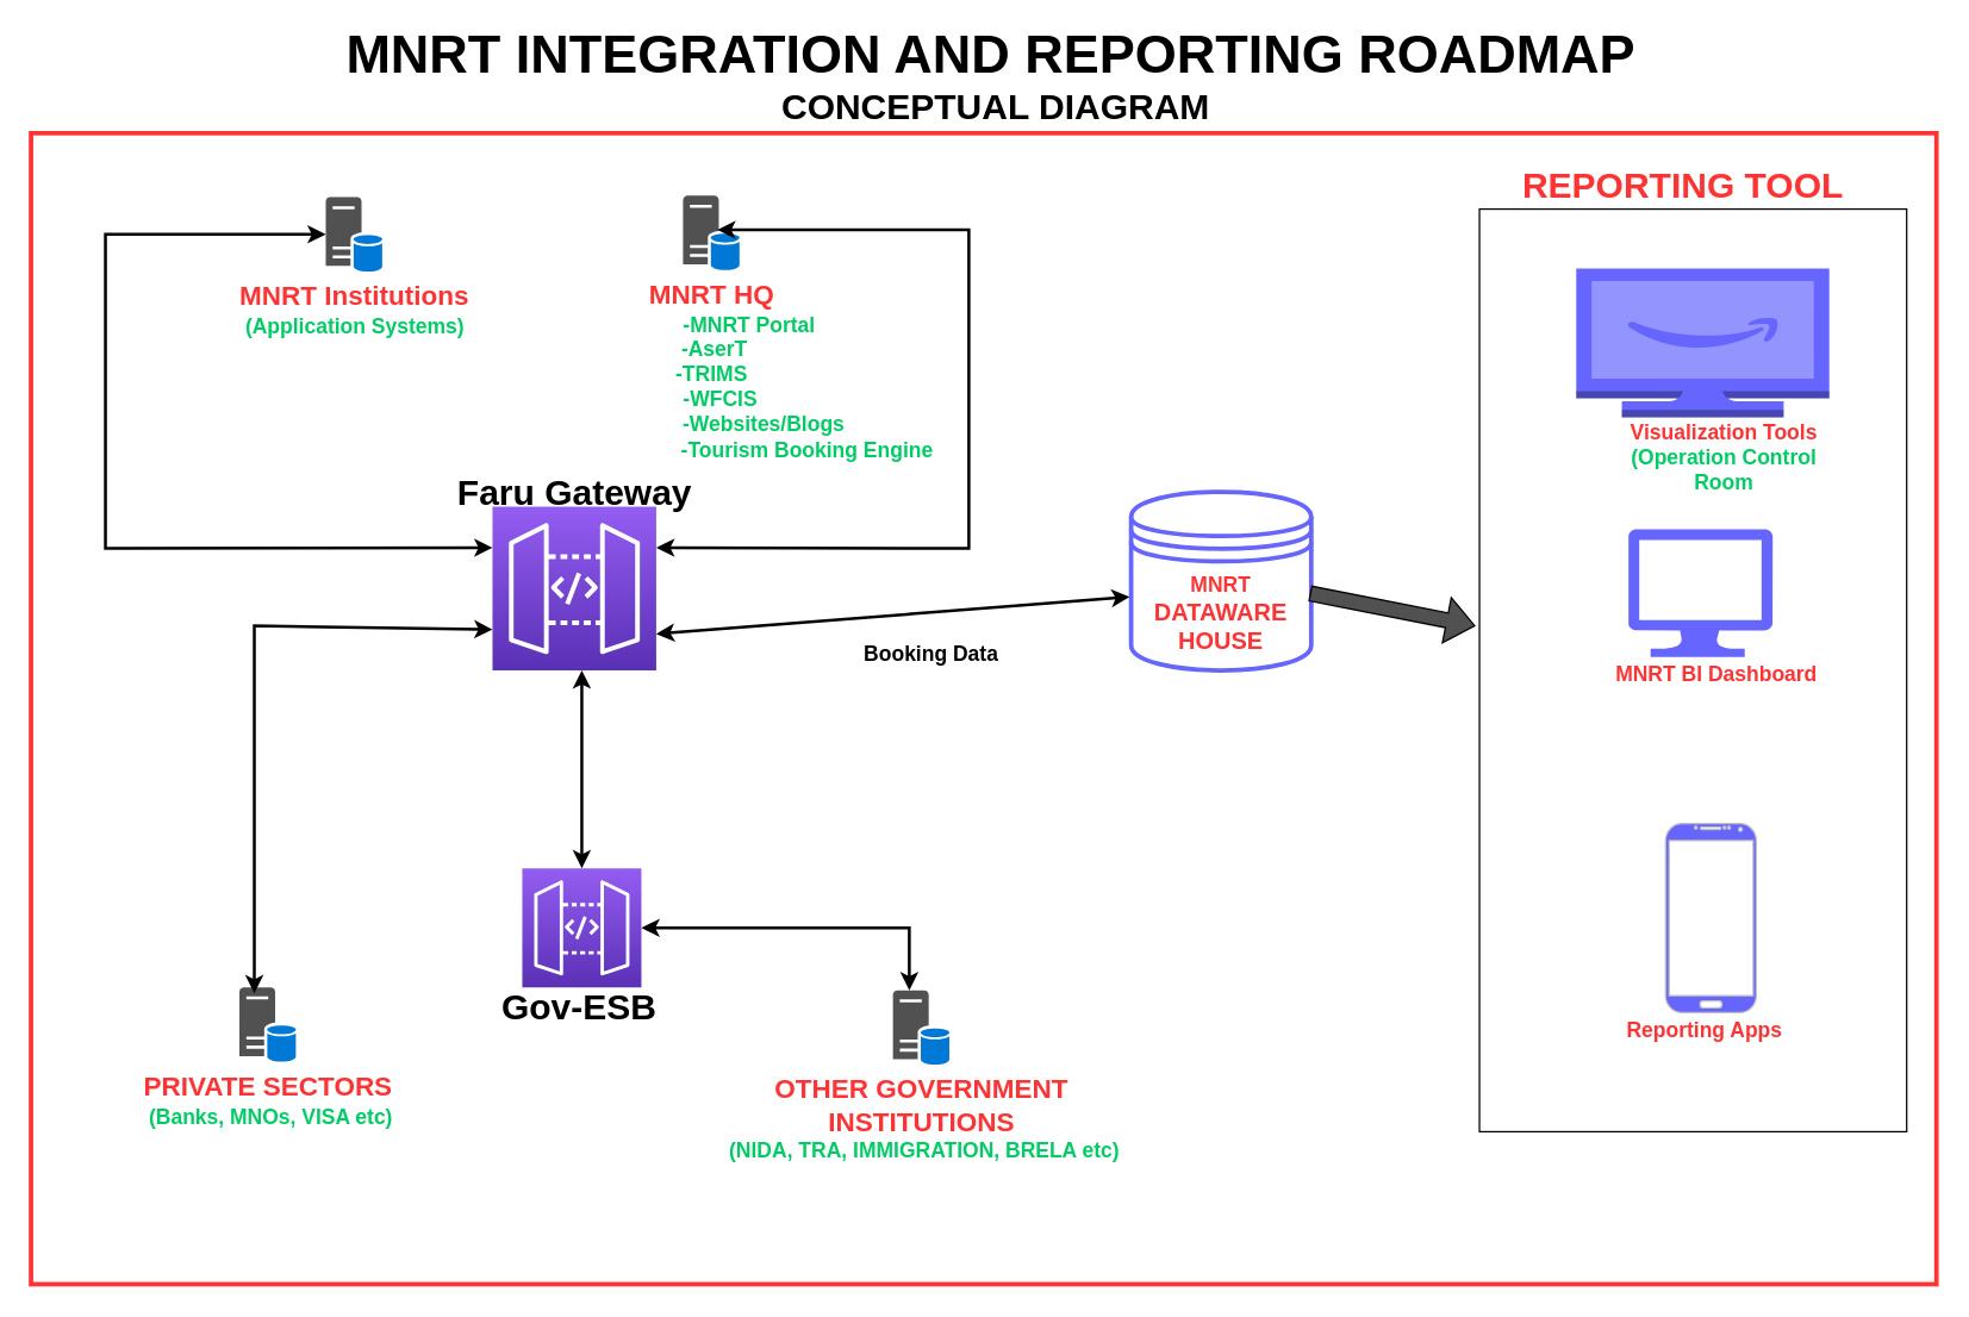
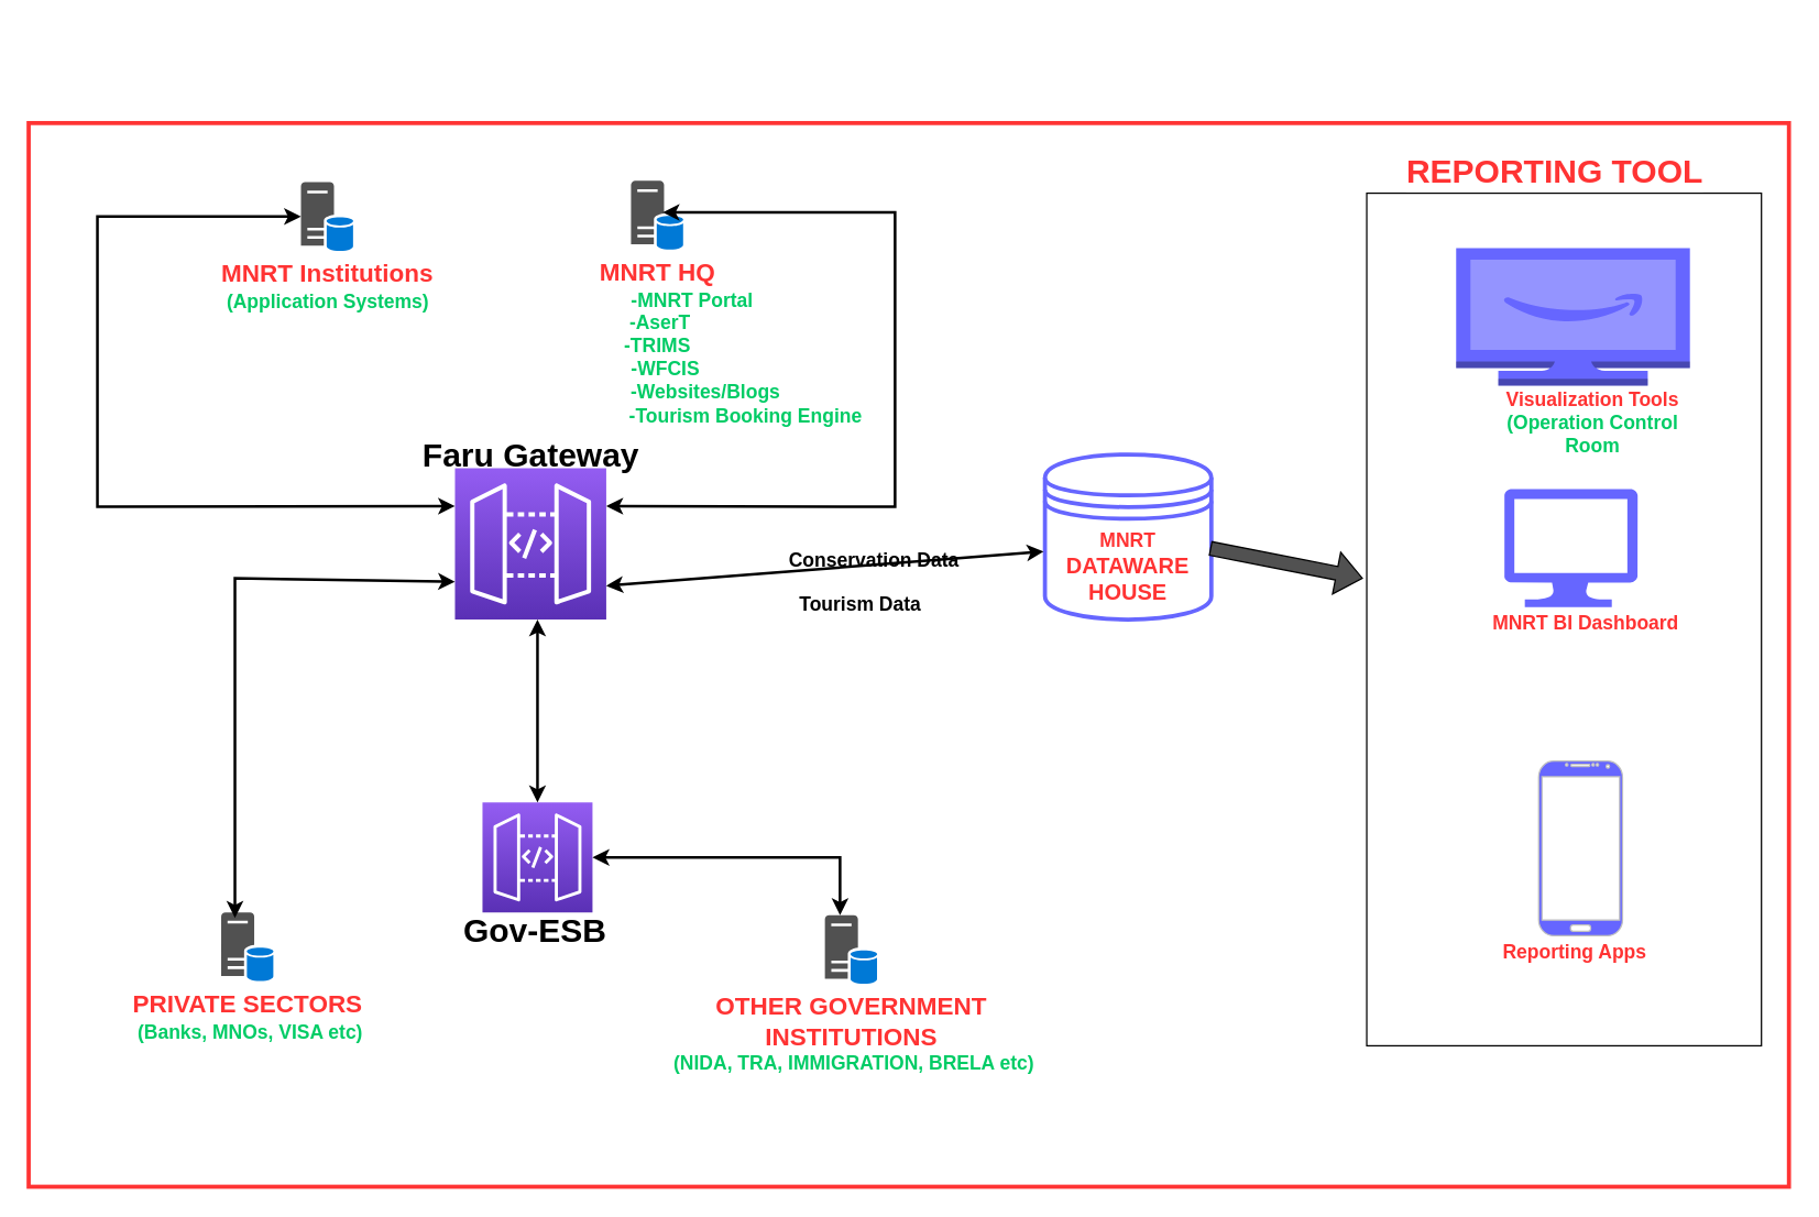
  <mxCell id="0" />
  <mxCell id="1" parent="0" />
  <mxCell id="2" value="" style="rounded=0;whiteSpace=wrap;html=1;" vertex="1" parent="1"><mxGeometry x="993" y="140" width="287" height="620" as="geometry" /></mxCell>
  <mxCell id="3" value="" style="rounded=0;whiteSpace=wrap;html=1;strokeColor=#FF3333;dashed=2;fillColor=none;strokeWidth=3;" parent="1" vertex="1"><mxGeometry x="20" y="89" width="1280" height="773.5" as="geometry" /></mxCell>
  <mxCell id="4" value="" style="sketch=0;points=[[0,0,0,0,0],[0,0.25,0,0,0],[0,0.5,0,0,0],[0,0.75,0,0,0],[0,1,0,0,0],[0.25,0,0,0,0],[0.25,1,0,0,0],[0.5,0,0,0,0],[0.5,1,0,0,0],[0.75,0,0,0,0],[0.75,1,0,0,0],[1,0,0,0,0],[1,0.25,0,0,0],[1,0.5,0,0,0],[1,0.75,0,0,0],[1,1,0,0,0]];outlineConnect=0;fontColor=#232F3E;gradientColor=#945DF2;gradientDirection=north;fillColor=#5A30B5;strokeColor=#ffffff;dashed=0;verticalLabelPosition=top;verticalAlign=top;align=center;html=1;fontSize=12;fontStyle=0;aspect=fixed;shape=mxgraph.aws4.resourceIcon;resIcon=mxgraph.aws4.api_gateway;" parent="1" vertex="1"><mxGeometry x="330" y="340" width="110" height="110" as="geometry" /></mxCell>
  <mxCell id="5" value="" style="verticalLabelPosition=bottom;html=1;verticalAlign=top;align=center;strokeColor=none;fillColor=#6666FF;shape=mxgraph.azure.computer;pointerEvents=1;" parent="1" vertex="1"><mxGeometry x="1093" y="355" width="97" height="86" as="geometry" /></mxCell>
  <mxCell id="6" value="" style="shape=image;html=1;verticalAlign=top;verticalLabelPosition=bottom;labelBackgroundColor=#ffffff;imageAspect=0;aspect=fixed;image=https://cdn0.iconfinder.com/data/icons/business-startup-10/50/60-128.png" parent="1" vertex="1"><mxGeometry x="1113" y="360" width="58" height="58" as="geometry" /></mxCell>
  <mxCell id="7" value="&lt;div&gt;&lt;font style=&quot;font-size: 14px;&quot;&gt;&lt;b&gt;&lt;font color=&quot;#ff3333&quot;&gt;MNRT&lt;/font&gt;&lt;/b&gt;&lt;/font&gt;&lt;/div&gt;&lt;div&gt;&lt;font size=&quot;3&quot; color=&quot;#ff3333&quot;&gt;&lt;b&gt;DATAWARE HOUSE&lt;/b&gt;&lt;br&gt;&lt;/font&gt;&lt;/div&gt;" style="shape=datastore;whiteSpace=wrap;html=1;strokeWidth=3;strokeColor=#6666FF;" parent="1" vertex="1"><mxGeometry x="759" y="330" width="121" height="120" as="geometry" /></mxCell>
  <mxCell id="8" value="&lt;div&gt;&lt;b&gt;&lt;font style=&quot;font-size: 18px;&quot; color=&quot;#ff3333&quot;&gt;MNRT Institutions&lt;br&gt;&lt;/font&gt;&lt;/b&gt;&lt;/div&gt;&lt;div align=&quot;left&quot;&gt;&lt;b&gt;&lt;font style=&quot;font-size: 14px;&quot; color=&quot;#00cc66&quot;&gt;&amp;nbsp;(Application Systems)&lt;br&gt;&lt;/font&gt;&lt;/b&gt;&lt;/div&gt;" style="sketch=0;pointerEvents=1;shadow=0;dashed=0;html=1;strokeColor=none;labelPosition=center;verticalLabelPosition=bottom;verticalAlign=top;align=center;fillColor=#515151;shape=mxgraph.mscae.system_center.primary_site" parent="1" vertex="1"><mxGeometry x="218" y="132" width="38" height="50" as="geometry" /></mxCell>
  <mxCell id="9" value="&lt;b&gt;&lt;font style=&quot;font-size: 24px;&quot;&gt;Faru Gateway&lt;/font&gt;&lt;/b&gt;" style="text;html=1;align=center;verticalAlign=middle;resizable=0;points=[];autosize=1;strokeColor=none;fillColor=none;color=ffffff" parent="1" vertex="1"><mxGeometry x="295" y="311" width="180" height="40" as="geometry" /></mxCell>
  <mxCell id="10" value="" style="sketch=0;points=[[0,0,0,0,0],[0,0.25,0,0,0],[0,0.5,0,0,0],[0,0.75,0,0,0],[0,1,0,0,0],[0.25,0,0,0,0],[0.25,1,0,0,0],[0.5,0,0,0,0],[0.5,1,0,0,0],[0.75,0,0,0,0],[0.75,1,0,0,0],[1,0,0,0,0],[1,0.25,0,0,0],[1,0.5,0,0,0],[1,0.75,0,0,0],[1,1,0,0,0]];outlineConnect=0;fontColor=#232F3E;gradientColor=#945DF2;gradientDirection=north;fillColor=#5A30B5;strokeColor=#ffffff;dashed=0;verticalLabelPosition=top;verticalAlign=top;align=center;html=1;fontSize=12;fontStyle=0;aspect=fixed;shape=mxgraph.aws4.resourceIcon;resIcon=mxgraph.aws4.api_gateway;" parent="1" vertex="1"><mxGeometry x="350" y="583" width="80" height="80" as="geometry" /></mxCell>
  <mxCell id="11" value="&lt;font style=&quot;font-size: 24px;&quot;&gt;&lt;b&gt;Gov-ESB&lt;/b&gt;&lt;/font&gt;" style="text;html=1;align=center;verticalAlign=middle;resizable=0;points=[];autosize=1;strokeColor=none;fillColor=none;color=ffffff" parent="1" vertex="1"><mxGeometry x="323" y="657" width="130" height="40" as="geometry" /></mxCell>
  <mxCell id="12" value="&lt;div&gt;&lt;b&gt;&lt;font style=&quot;font-size: 18px;&quot; color=&quot;#ff3333&quot;&gt;PRIVATE SECTORS&lt;/font&gt;&lt;/b&gt;&lt;/div&gt;&lt;div&gt;&lt;b&gt;&lt;font style=&quot;font-size: 14px;&quot; color=&quot;#00cc66&quot;&gt;&amp;nbsp;(Banks, MNOs, VISA etc)&lt;br&gt;&lt;/font&gt;&lt;/b&gt;&lt;/div&gt;" style="sketch=0;pointerEvents=1;shadow=0;dashed=0;html=1;strokeColor=none;labelPosition=center;verticalLabelPosition=bottom;verticalAlign=top;align=center;fillColor=#515151;shape=mxgraph.mscae.system_center.primary_site" parent="1" vertex="1"><mxGeometry x="160" y="663" width="38" height="50" as="geometry" /></mxCell>
  <mxCell id="13" value="&lt;div&gt;&lt;font style=&quot;font-size: 18px;&quot; color=&quot;#ff3333&quot;&gt;&lt;b&gt;MNRT HQ&lt;/b&gt;&lt;/font&gt;&lt;font size=&quot;3&quot; color=&quot;#ff3333&quot;&gt;&lt;b&gt;&lt;br&gt;&lt;/b&gt;&lt;/font&gt;&lt;/div&gt;&lt;div&gt;&lt;font style=&quot;font-size: 14px;&quot; color=&quot;#00cc66&quot;&gt;&lt;b&gt;&amp;nbsp;&amp;nbsp;&amp;nbsp;&amp;nbsp;&amp;nbsp;&amp;nbsp;&amp;nbsp;&amp;nbsp;&amp;nbsp;&amp;nbsp;&amp;nbsp;&amp;nbsp; -MNRT Portal&lt;br&gt;&lt;/b&gt;&lt;/font&gt;&lt;/div&gt;&lt;div&gt;&lt;font style=&quot;font-size: 14px;&quot; color=&quot;#00cc66&quot;&gt;&lt;b&gt;&amp;nbsp;-AserT&lt;/b&gt;&lt;/font&gt;&lt;font style=&quot;font-size: 14px;&quot; color=&quot;#00cc66&quot;&gt;&lt;b&gt;&lt;br&gt;&lt;/b&gt;&lt;/font&gt;&lt;/div&gt;&lt;div&gt;&lt;font style=&quot;font-size: 14px;&quot; color=&quot;#00cc66&quot;&gt;&lt;b&gt;-TRIMS&lt;br&gt;&lt;/b&gt;&lt;/font&gt;&lt;/div&gt;&lt;div&gt;&lt;font style=&quot;font-size: 14px;&quot; color=&quot;#00cc66&quot;&gt;&lt;b&gt;&amp;nbsp;&amp;nbsp; -WFCIS&lt;/b&gt;&lt;/font&gt;&lt;/div&gt;&lt;div&gt;&lt;font style=&quot;font-size: 14px;&quot; color=&quot;#00cc66&quot;&gt;&lt;b&gt;&amp;nbsp;&amp;nbsp;&amp;nbsp;&amp;nbsp;&amp;nbsp;&amp;nbsp;&amp;nbsp;&amp;nbsp;&amp;nbsp;&amp;nbsp;&amp;nbsp;&amp;nbsp;&amp;nbsp;&amp;nbsp;&amp;nbsp;&amp;nbsp;&amp;nbsp; -Websites/Blogs&lt;/b&gt;&lt;/font&gt;&lt;/div&gt;&lt;div&gt;&lt;font style=&quot;font-size: 14px;&quot; color=&quot;#00cc66&quot;&gt;&lt;b&gt;&amp;nbsp;&amp;nbsp;&amp;nbsp;&amp;nbsp;&amp;nbsp;&amp;nbsp;&amp;nbsp;&amp;nbsp;&amp;nbsp;&amp;nbsp;&amp;nbsp;&amp;nbsp;&amp;nbsp;&amp;nbsp;&amp;nbsp;&amp;nbsp;&amp;nbsp;&amp;nbsp;&amp;nbsp;&amp;nbsp;&amp;nbsp;&amp;nbsp;&amp;nbsp;&amp;nbsp;&amp;nbsp;&amp;nbsp;&amp;nbsp;&amp;nbsp;&amp;nbsp;&amp;nbsp;&amp;nbsp;&amp;nbsp; -Tourism Booking Engine&lt;br&gt;&lt;/b&gt;&lt;/font&gt;&lt;/div&gt;" style="sketch=0;pointerEvents=1;shadow=0;dashed=0;html=1;strokeColor=none;labelPosition=center;verticalLabelPosition=bottom;verticalAlign=top;align=center;fillColor=#515151;shape=mxgraph.mscae.system_center.primary_site" parent="1" vertex="1"><mxGeometry x="458" y="131" width="38" height="50" as="geometry" /></mxCell>
  <mxCell id="14" value="" style="endArrow=classic;startArrow=classic;html=1;rounded=0;shadow=0;strokeColor=default;strokeWidth=2;align=center;verticalAlign=middle;fontFamily=Helvetica;fontSize=11;fontColor=default;labelBackgroundColor=default;fillColor=#515151;entryX=0;entryY=0.75;entryDx=0;entryDy=0;entryPerimeter=0;exitX=0.263;exitY=0.08;exitDx=0;exitDy=0;exitPerimeter=0;" parent="1" source="12" target="4" edge="1"><mxGeometry width="50" height="50" relative="1" as="geometry"><mxPoint x="217" y="743" as="sourcePoint" /><mxPoint x="317" y="523" as="targetPoint" /><Array as="points"><mxPoint x="170" y="640" /><mxPoint x="170" y="420" /></Array></mxGeometry></mxCell>
  <mxCell id="15" value="" style="endArrow=classic;startArrow=classic;html=1;rounded=0;shadow=0;strokeColor=default;strokeWidth=2;align=center;verticalAlign=middle;fontFamily=Helvetica;fontSize=11;fontColor=default;labelBackgroundColor=default;fillColor=#515151;exitX=0.5;exitY=0;exitDx=0;exitDy=0;exitPerimeter=0;" parent="1" source="10" edge="1"><mxGeometry width="50" height="50" relative="1" as="geometry"><mxPoint x="390" y="573" as="sourcePoint" /><mxPoint x="390" y="450" as="targetPoint" /><Array as="points"><mxPoint x="390" y="473" /></Array></mxGeometry></mxCell>
  <mxCell id="16" style="edgeStyle=none;rounded=0;orthogonalLoop=1;jettySize=auto;html=1;entryX=0.5;entryY=0;entryDx=0;entryDy=0;entryPerimeter=0;shadow=0;strokeColor=default;strokeWidth=2;align=center;verticalAlign=middle;fontFamily=Helvetica;fontSize=11;fontColor=default;labelBackgroundColor=default;startArrow=classic;endArrow=classic;fillColor=#515151;" parent="1" source="10" target="10" edge="1"><mxGeometry relative="1" as="geometry" /></mxCell>
  <mxCell id="17" value="" style="endArrow=classic;startArrow=classic;html=1;rounded=0;shadow=0;strokeColor=default;strokeWidth=2;align=center;verticalAlign=middle;fontFamily=Helvetica;fontSize=11;fontColor=default;labelBackgroundColor=default;fillColor=#515151;entryX=0;entryY=0.5;entryDx=0;entryDy=0;entryPerimeter=0;exitX=0;exitY=0.25;exitDx=0;exitDy=0;exitPerimeter=0;" parent="1" source="4" target="8" edge="1"><mxGeometry width="50" height="50" relative="1" as="geometry"><mxPoint x="334" y="500" as="sourcePoint" /><mxPoint x="247" y="156" as="targetPoint" /><Array as="points"><mxPoint x="70" y="368" /><mxPoint x="70" y="157" /></Array></mxGeometry></mxCell>
  <mxCell id="18" value="" style="endArrow=classic;startArrow=classic;html=1;rounded=0;shadow=0;strokeColor=default;strokeWidth=2;align=center;verticalAlign=middle;fontFamily=Helvetica;fontSize=11;fontColor=default;labelBackgroundColor=default;fillColor=#515151;exitX=1;exitY=0.25;exitDx=0;exitDy=0;exitPerimeter=0;entryX=0.605;entryY=0.46;entryDx=0;entryDy=0;entryPerimeter=0;" parent="1" source="4" target="13" edge="1"><mxGeometry width="50" height="50" relative="1" as="geometry"><mxPoint x="390" y="372" as="sourcePoint" /><mxPoint x="390" y="212" as="targetPoint" /><Array as="points"><mxPoint x="650" y="368" /><mxPoint x="650" y="260" /><mxPoint x="650" y="154" /></Array></mxGeometry></mxCell>
  <mxCell id="19" value="" style="endArrow=classic;startArrow=classic;html=1;rounded=0;shadow=0;strokeColor=default;strokeWidth=2;align=center;verticalAlign=middle;fontFamily=Helvetica;fontSize=11;fontColor=default;labelBackgroundColor=default;fillColor=#515151;exitX=-0.008;exitY=0.588;exitDx=0;exitDy=0;entryX=1;entryY=0.75;entryDx=0;entryDy=0;entryPerimeter=0;exitPerimeter=0;" parent="1" source="7" edge="1"><mxGeometry width="50" height="50" relative="1" as="geometry"><mxPoint x="759" y="387" as="sourcePoint" /><mxPoint x="440" y="425.5" as="targetPoint" /><Array as="points" /></mxGeometry></mxCell>
  <mxCell id="20" value="" style="verticalLabelPosition=bottom;verticalAlign=top;html=1;shadow=0;dashed=0;strokeWidth=1;shape=mxgraph.android.phone2;strokeColor=#c0c0c0;fontFamily=Helvetica;fontSize=11;fontColor=default;labelBackgroundColor=default;fillColor=#6666FF;" parent="1" vertex="1"><mxGeometry x="1118" y="553" width="61" height="127" as="geometry" /></mxCell>
  <mxCell id="21" value="&lt;font style=&quot;font-size: 14px;&quot; color=&quot;#ff3333&quot;&gt;&lt;b&gt;Reporting Apps&lt;br&gt;&lt;/b&gt;&lt;/font&gt;" style="text;html=1;align=center;verticalAlign=middle;whiteSpace=wrap;rounded=0;fontFamily=Helvetica;fontSize=11;fontColor=default;labelBackgroundColor=default;" parent="1" vertex="1"><mxGeometry x="1072" y="677" width="144.5" height="30" as="geometry" /></mxCell>
- <mxCell id="22" value="&lt;div&gt;&lt;b&gt;&lt;font style=&quot;font-size: 36px;&quot;&gt;MNRT INTEGRATION AND REPORTING ROADMAP&lt;/font&gt;&lt;/b&gt;&lt;/div&gt;&lt;div&gt;&lt;font style=&quot;font-size: 24px;&quot;&gt;&lt;b&gt;&lt;font&gt;&amp;nbsp;CONCEPTUAL DIAGRAM &lt;/font&gt;&lt;/b&gt;&lt;/font&gt;&lt;/div&gt;" style="text;html=1;align=center;verticalAlign=middle;whiteSpace=wrap;rounded=0;fontFamily=Helvetica;fontSize=11;fontColor=default;labelBackgroundColor=default;" parent="1" vertex="1"><mxGeometry x="30" y="20" width="1270" height="60" as="geometry" /></mxCell>
- <mxCell id="24" value="&lt;font style=&quot;font-size: 14px;&quot;&gt;&lt;b&gt;Booking Data&lt;/b&gt;&lt;/font&gt;" style="text;html=1;align=center;verticalAlign=middle;whiteSpace=wrap;rounded=0;" vertex="1" parent="1"><mxGeometry x="560" y="424" width="130" height="30" as="geometry" /></mxCell>
+ <mxCell id="23" value="&lt;b&gt;&lt;font style=&quot;font-size: 14px;&quot;&gt;Conservation Data&lt;/font&gt;&lt;/b&gt;" style="text;html=1;align=center;verticalAlign=middle;whiteSpace=wrap;rounded=0;" vertex="1" parent="1"><mxGeometry x="570" y="392" width="130" height="30" as="geometry" /></mxCell>
+ <mxCell id="24" value="&lt;font style=&quot;font-size: 14px;&quot;&gt;&lt;b&gt;Tourism Data&lt;/b&gt;&lt;/font&gt;" style="text;html=1;align=center;verticalAlign=middle;whiteSpace=wrap;rounded=0;" vertex="1" parent="1"><mxGeometry x="560" y="424" width="130" height="30" as="geometry" /></mxCell>
  <mxCell id="25" value="&lt;div&gt;&lt;b&gt;&lt;font style=&quot;font-size: 18px;&quot; color=&quot;#ff3333&quot;&gt;OTHER GOVERNMENT&lt;/font&gt;&lt;/b&gt;&lt;/div&gt;&lt;div&gt;&lt;b&gt;&lt;font style=&quot;font-size: 18px;&quot; color=&quot;#ff3333&quot;&gt;INSTITUTIONS&lt;br&gt;&lt;/font&gt;&lt;/b&gt;&lt;/div&gt;&lt;div&gt;&lt;b&gt;&lt;font style=&quot;font-size: 14px;&quot; color=&quot;#00cc66&quot;&gt;&amp;nbsp;(NIDA, TRA, IMMIGRATION, BRELA etc)&lt;br&gt;&lt;/font&gt;&lt;/b&gt;&lt;/div&gt;" style="sketch=0;pointerEvents=1;shadow=0;dashed=0;html=1;strokeColor=none;labelPosition=center;verticalLabelPosition=bottom;verticalAlign=top;align=center;fillColor=#515151;shape=mxgraph.mscae.system_center.primary_site" vertex="1" parent="1"><mxGeometry x="599" y="665" width="38" height="50" as="geometry" /></mxCell>
  <mxCell id="26" value="" style="endArrow=classic;startArrow=classic;html=1;rounded=0;shadow=0;strokeColor=default;strokeWidth=2;align=center;verticalAlign=middle;fontFamily=Helvetica;fontSize=11;fontColor=default;labelBackgroundColor=default;fillColor=#515151;entryX=1;entryY=0.5;entryDx=0;entryDy=0;entryPerimeter=0;exitX=0.31;exitY=0.044;exitDx=0;exitDy=0;exitPerimeter=0;" edge="1" parent="1" target="10"><mxGeometry width="50" height="50" relative="1" as="geometry"><mxPoint x="610" y="665" as="sourcePoint" /><mxPoint x="652" y="531" as="targetPoint" /><Array as="points"><mxPoint x="610" y="640" /><mxPoint x="610" y="623" /></Array></mxGeometry></mxCell>
  <mxCell id="27" value="" style="outlineConnect=0;dashed=0;verticalLabelPosition=bottom;verticalAlign=top;align=center;html=1;shape=mxgraph.aws3.fire_tv;fillColor=#6666FF;gradientColor=none;" vertex="1" parent="1"><mxGeometry x="1058" y="180" width="170" height="100" as="geometry" /></mxCell>
  <mxCell id="28" value="&lt;div&gt;&lt;font style=&quot;font-size: 14px;&quot; color=&quot;#ff3333&quot;&gt;&lt;b&gt;Visualization Tools&lt;/b&gt;&lt;/font&gt;&lt;/div&gt;&lt;b&gt;&lt;font style=&quot;font-size: 14px;&quot; color=&quot;#00cc66&quot;&gt;(Operation Control Room&lt;br&gt;&lt;/font&gt;&lt;/b&gt;" style="text;html=1;align=center;verticalAlign=middle;whiteSpace=wrap;rounded=0;fontFamily=Helvetica;fontSize=11;fontColor=default;labelBackgroundColor=default;" vertex="1" parent="1"><mxGeometry x="1084.75" y="292" width="144.5" height="30" as="geometry" /></mxCell>
  <mxCell id="29" value="&lt;font color=&quot;#ff3333&quot; style=&quot;font-size: 14px;&quot;&gt;&lt;b&gt;MNRT BI Dashboard&lt;br&gt;&lt;/b&gt;&lt;/font&gt;" style="text;html=1;align=center;verticalAlign=middle;whiteSpace=wrap;rounded=0;fontFamily=Helvetica;fontSize=11;fontColor=default;labelBackgroundColor=default;" vertex="1" parent="1"><mxGeometry x="1079.75" y="438" width="144.5" height="30" as="geometry" /></mxCell>
  <mxCell id="30" value="&lt;b&gt;&lt;font style=&quot;font-size: 24px;&quot; color=&quot;#ff3333&quot;&gt;REPORTING TOOL&lt;/font&gt;&lt;font size=&quot;3&quot; color=&quot;#ff3333&quot;&gt;&lt;br&gt;&lt;/font&gt;&lt;/b&gt;" style="text;html=1;align=center;verticalAlign=middle;whiteSpace=wrap;rounded=0;fontFamily=Helvetica;fontSize=11;fontColor=default;labelBackgroundColor=default;" vertex="1" parent="1"><mxGeometry x="1020" y="110" width="220" height="30" as="geometry" /></mxCell>
  <mxCell id="31" value="" style="shape=flexArrow;endArrow=classic;html=1;rounded=0;entryX=0.758;entryY=0.428;entryDx=0;entryDy=0;entryPerimeter=0;exitX=0.992;exitY=0.569;exitDx=0;exitDy=0;exitPerimeter=0;fillColor=#515151;" edge="1" parent="1" source="7" target="3"><mxGeometry width="50" height="50" relative="1" as="geometry"><mxPoint x="920" y="450" as="sourcePoint" /><mxPoint x="970" y="400" as="targetPoint" /></mxGeometry></mxCell>
